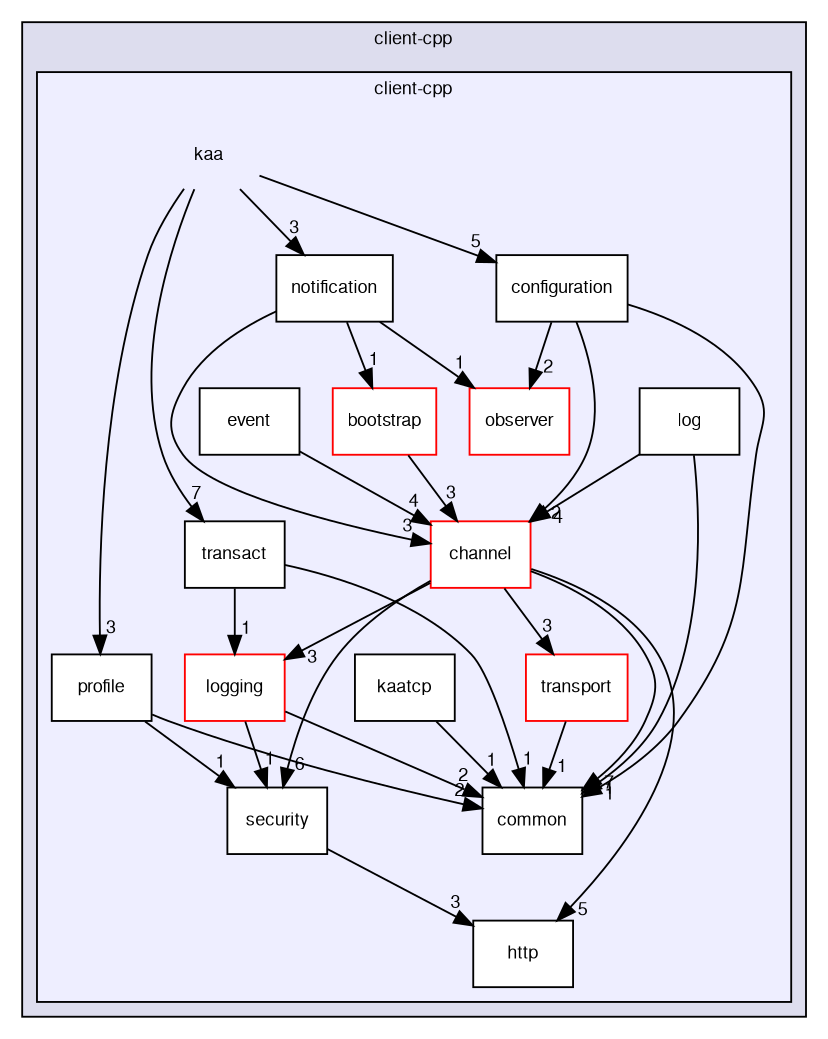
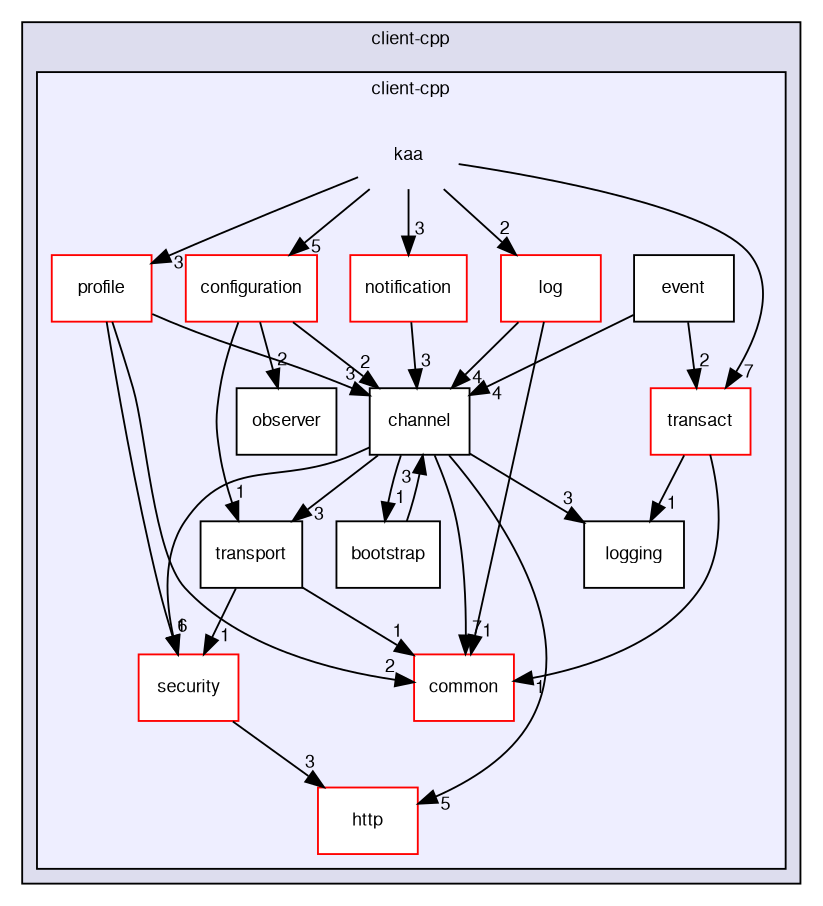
  digraph {
    compound=true
    node [fontname=FreeSans fontsize=10 shape=box color=black fillcolor=white style=filled]
    edge [headlabel=1 labeldistance=1.5 labelfontname=FreeSans labelfontsize=10]
    n1 [label=kaa shape=plaintext color="" fillcolor="" style=""]
-   n2 [color=red label=bootstrap]
-   n3 [color=red label=channel]
-   n4 [label=common]
-   n5 [label=configuration]
+   n2 [label=bootstrap]
+   n3 [label=channel]
+   n4 [color=red label=common]
+   n5 [color=red label=configuration]
    n6 [label=event]
-   n7 [label=http]
-   n8 [label=kaatcp]
-   n9 [label=log]
-   n10 [color=red label=logging]
-   n11 [label=notification]
-   n12 [color=red label=observer]
-   n13 [label=profile]
-   n14 [label=security]
-   n15 [label=transact]
-   n16 [color=red label=transport]
+   n7 [color=red label=http]
+   n9 [color=red label=log]
+   n10 [label=logging]
+   n11 [color=red label=notification]
+   n12 [label=observer]
+   n13 [color=red label=profile]
+   n14 [color=red label=security]
+   n15 [color=red label=transact]
+   n16 [label=transport]
    subgraph cluster_1 {
      bgcolor="#ddddee"
      fontname=FreeSans
      fontsize=10
      label="client-cpp"
      pencolor=black
      subgraph cluster_2 {
        bgcolor="#eeeeff"
        fontname=FreeSans
        fontsize=10
        label="client-cpp"
        pencolor=black
        n1
        n2
        n3
        n4
        n5
        n6
        n7
-       n8
        n9
        n10
        n11
        n12
        n13
        n14
        n15
        n16
      }
    }
    n1 -> n5 [headlabel=5]
+   n1 -> n9 [headlabel=2]
    n1 -> n11 [headlabel=3]
    n1 -> n13 [headlabel=3]
    n1 -> n15 [headlabel=7]
    n2 -> n3 [headlabel=3]
-   n11 -> n2
+   n3 -> n2
    n3 -> n4 [headlabel=7]
    n3 -> n7 [headlabel=5]
    n3 -> n10 [headlabel=3]
    n3 -> n14 [headlabel=6]
    n3 -> n16 [headlabel=3]
    n5 -> n3 [headlabel=2]
-   n5 -> n4
+   n5 -> n16
    n5 -> n12 [headlabel=2]
    n6 -> n3 [headlabel=4]
-   n8 -> n4
+   n6 -> n15 [headlabel=2]
    n9 -> n3 [headlabel=4]
    n9 -> n4
-   n10 -> n4 [headlabel=2]
    n11 -> n3 [headlabel=3]
-   n11 -> n12
+   n13 -> n3 [headlabel=3]
    n13 -> n4 [headlabel=2]
    n13 -> n14
    n14 -> n7 [headlabel=3]
    n15 -> n4
    n15 -> n10
    n16 -> n4
-   n10 -> n14
+   n16 -> n14
  }
